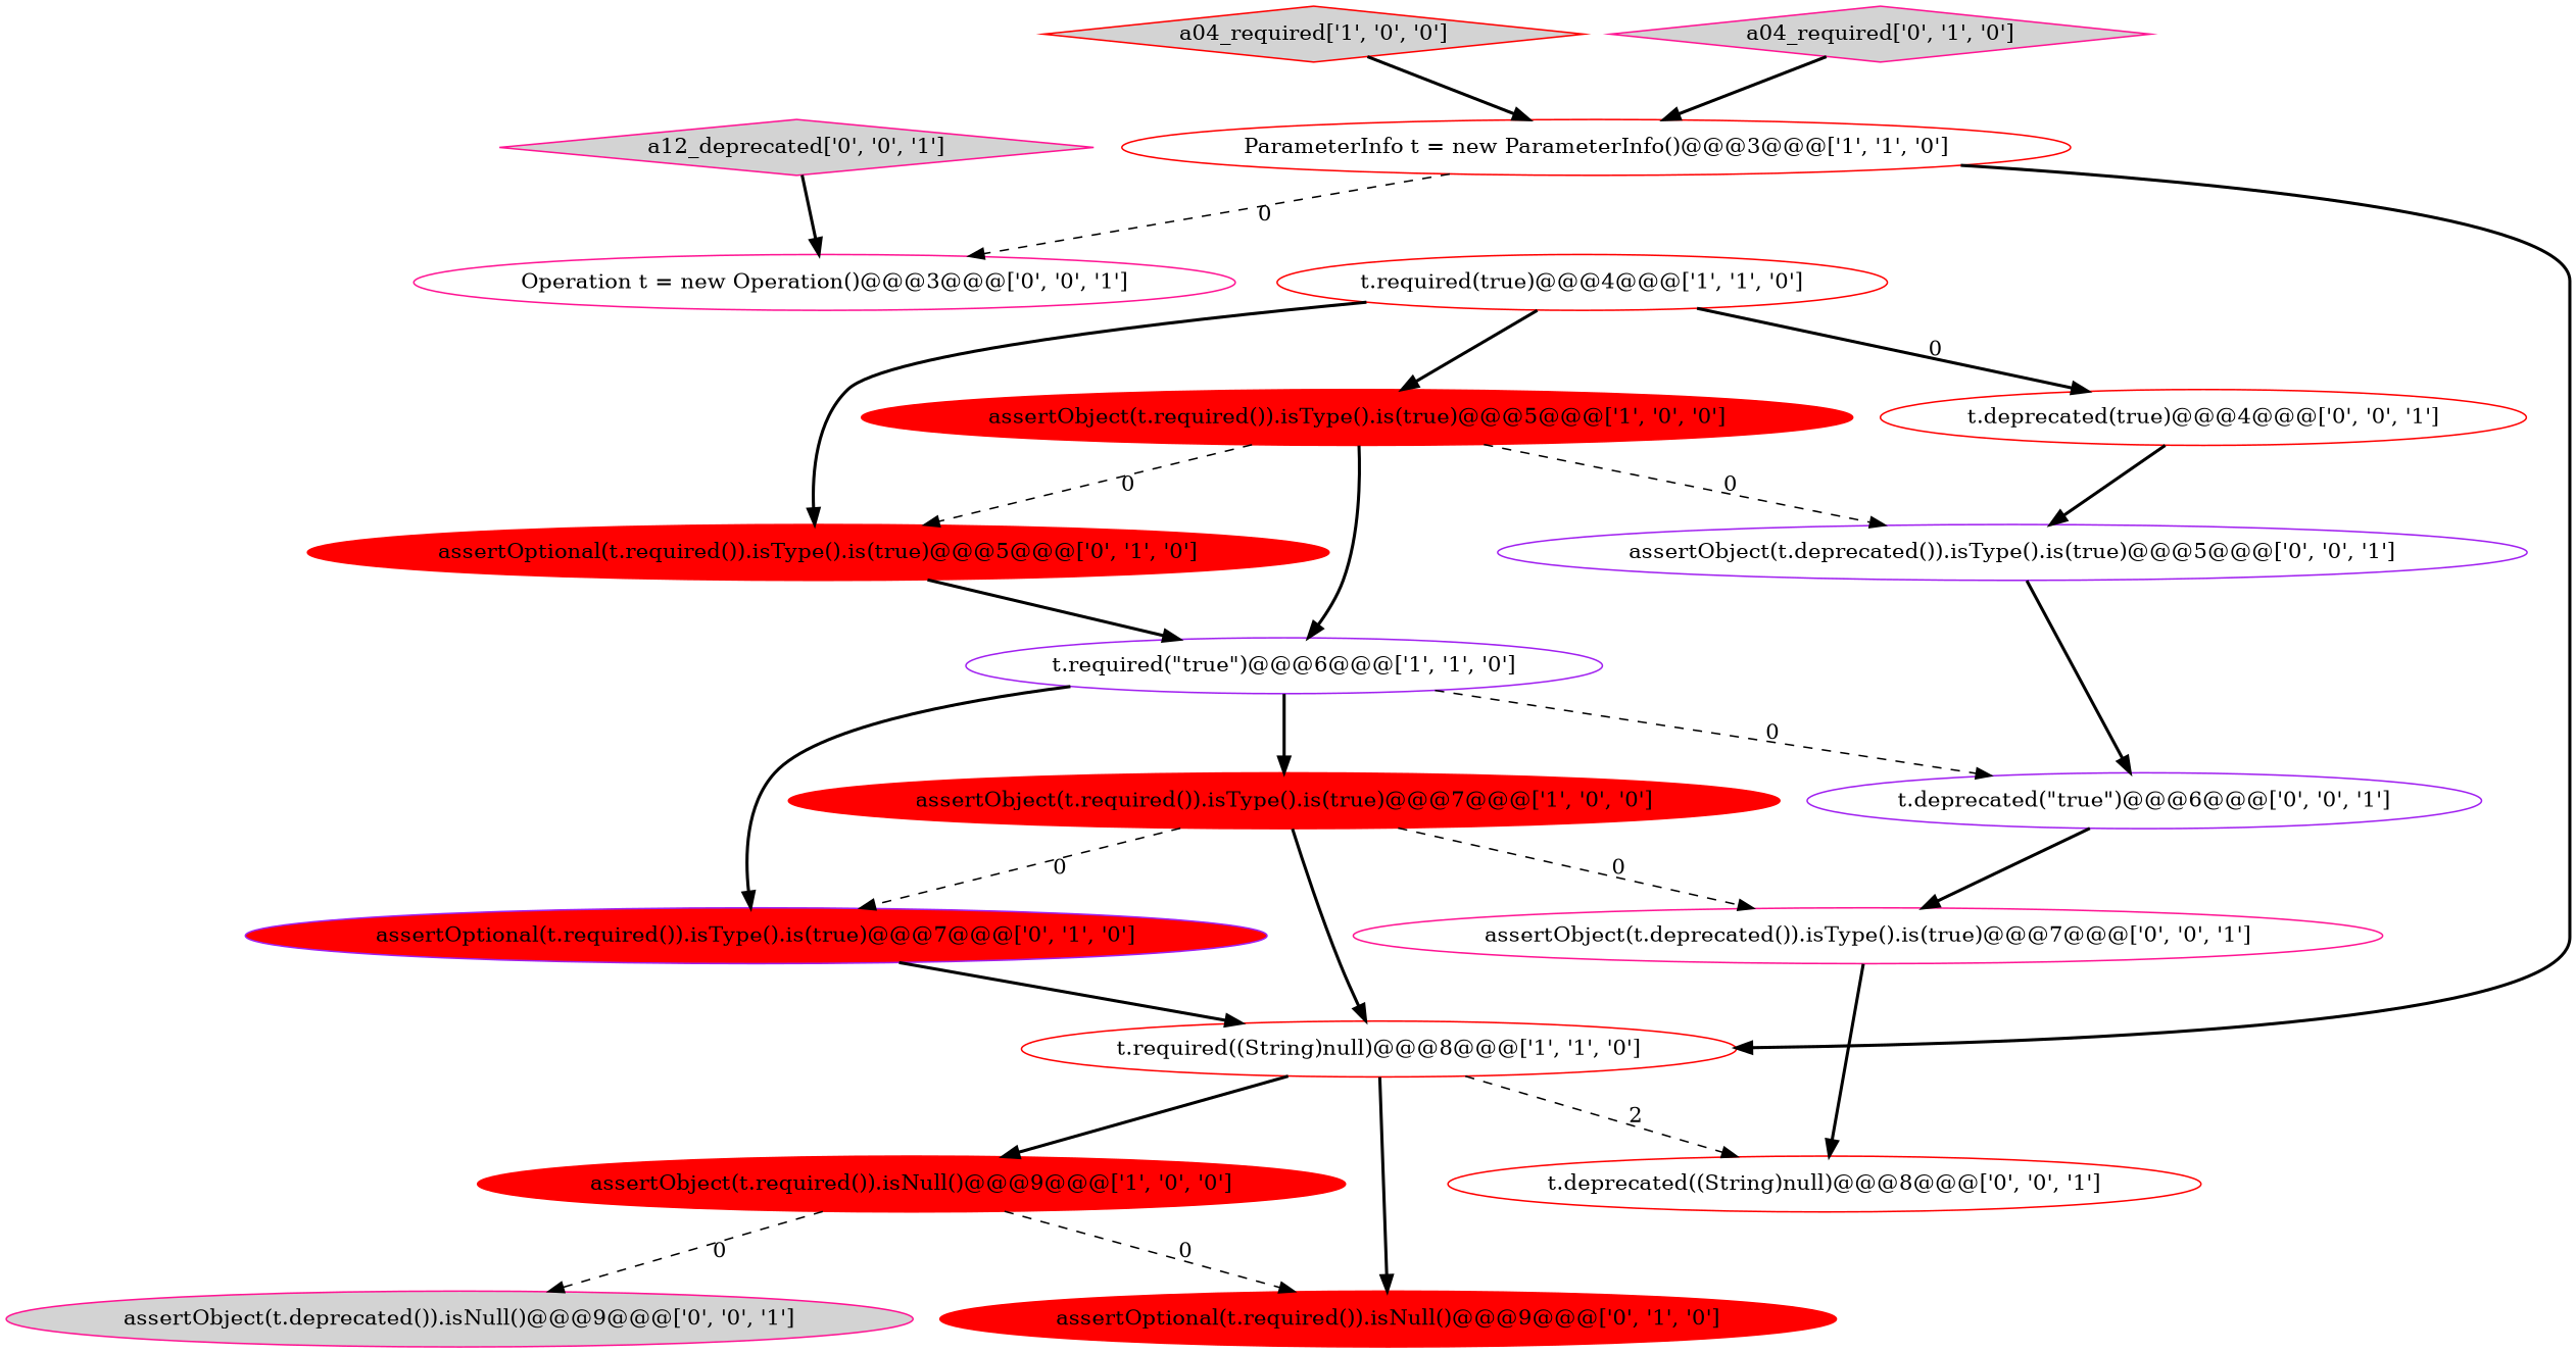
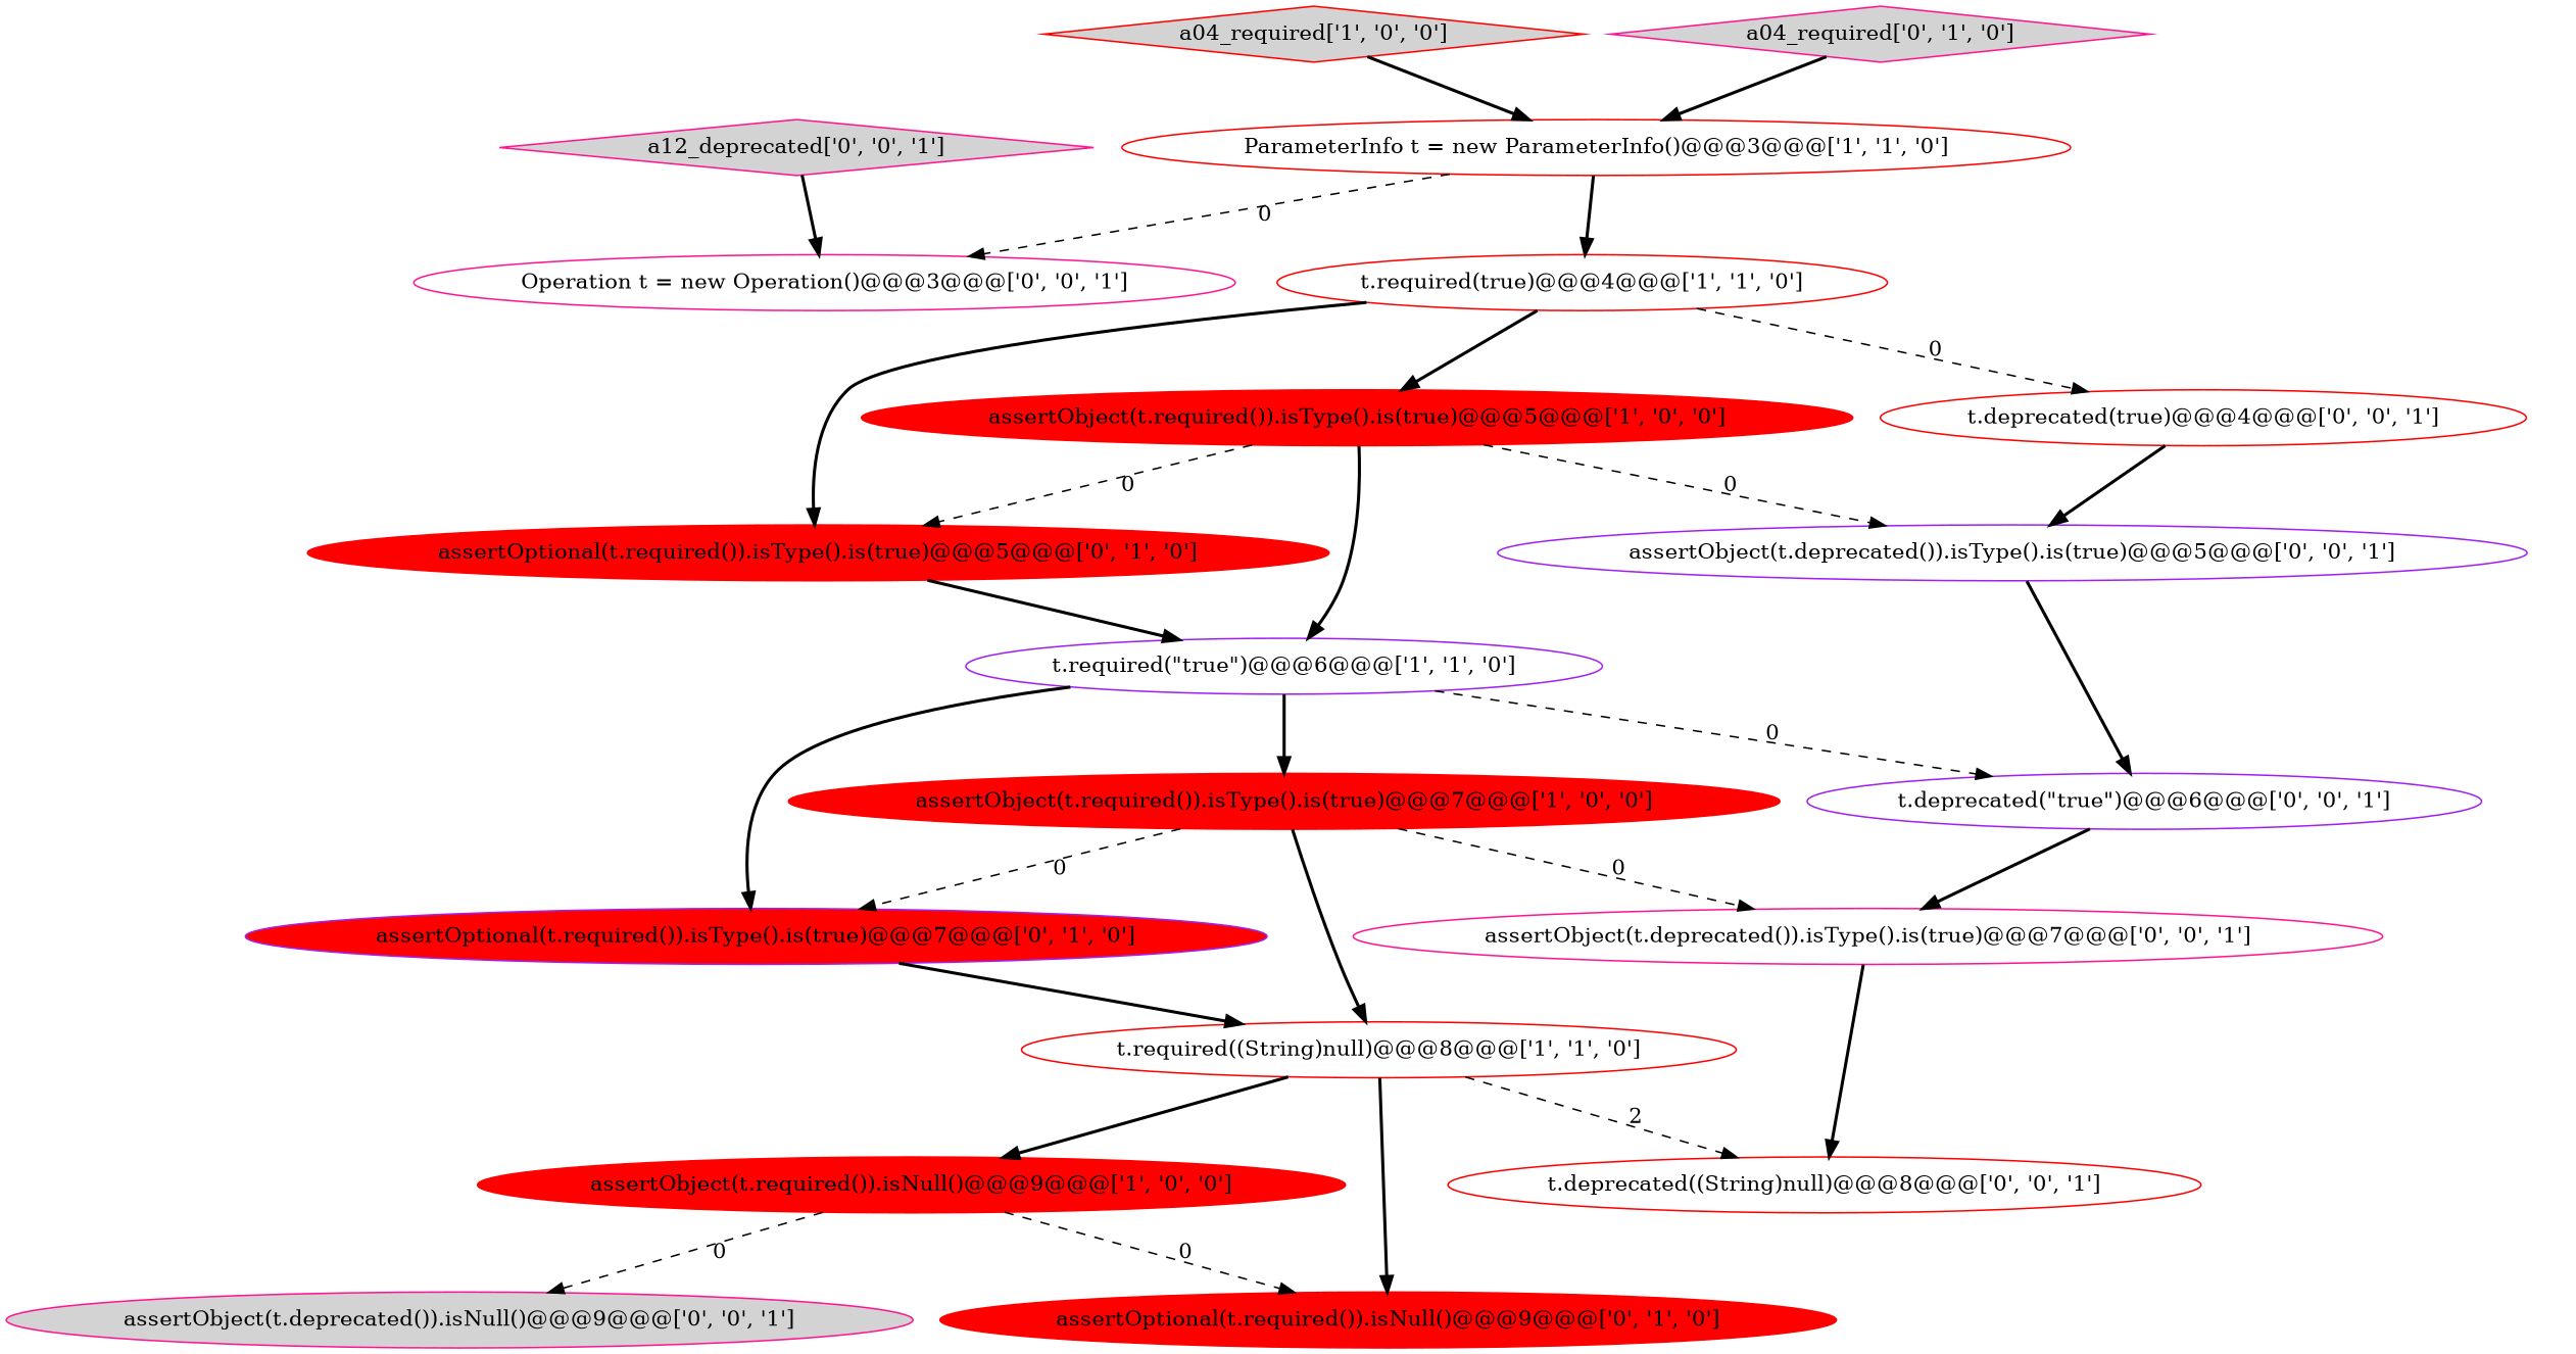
  digraph {
    node [color=red fillcolor=white shape=ellipse style=filled]
    edge [style=bold]
    n1 [color=deeppink label="Operation t = new Operation()@@@3@@@['0', '0', '1']"]
    n2 [label="t.deprecated(true)@@@4@@@['0', '0', '1']"]
    n3 [color=purple label="assertObject(t.deprecated()).isType().is(true)@@@5@@@['0', '0', '1']"]
    n4 [color=purple fillcolor=red label="assertOptional(t.required()).isType().is(true)@@@7@@@['0', '1', '0']"]
    n5 [label="t.required((String)null)@@@8@@@['1', '1', '0']"]
    n6 [label="t.deprecated((String)null)@@@8@@@['0', '0', '1']"]
    n7 [fillcolor=red label="assertObject(t.required()).isNull()@@@9@@@['1', '0', '0']"]
    n8 [fillcolor=red label="assertOptional(t.required()).isNull()@@@9@@@['0', '1', '0']"]
    n9 [fillcolor=lightgray label="a04_required['1', '0', '0']" shape=diamond]
    n10 [label="ParameterInfo t = new ParameterInfo()@@@3@@@['1', '1', '0']"]
    n11 [label="t.required(true)@@@4@@@['1', '1', '0']"]
    n12 [fillcolor=red label="assertOptional(t.required()).isType().is(true)@@@5@@@['0', '1', '0']"]
    n13 [fillcolor=red label="assertObject(t.required()).isType().is(true)@@@5@@@['1', '0', '0']"]
    n14 [color=purple label="t.required(\"true\")@@@6@@@['1', '1', '0']"]
    n15 [color=deeppink label="assertObject(t.deprecated()).isType().is(true)@@@7@@@['0', '0', '1']"]
    n16 [color=deeppink fillcolor=lightgray label="assertObject(t.deprecated()).isNull()@@@9@@@['0', '0', '1']"]
    n17 [fillcolor=red label="assertObject(t.required()).isType().is(true)@@@7@@@['1', '0', '0']"]
    n18 [color=deeppink fillcolor=lightgray label="a12_deprecated['0', '0', '1']" shape=diamond]
    n19 [color=purple label="t.deprecated(\"true\")@@@6@@@['0', '0', '1']"]
    n20 [color=deeppink fillcolor=lightgray label="a04_required['0', '1', '0']" shape=diamond]
    n2 -> n3
    n3 -> n19
    n4 -> n5
    n5 -> n6 [label=2 style=dashed]
    n5 -> n7
    n5 -> n8
    n7 -> n8 [label=0 style=dashed]
    n7 -> n16 [label=0 style=dashed]
    n9 -> n10
    n10 -> n1 [label=0 style=dashed]
-   n10 -> n5
-   n11 -> n2 [label=0]
+   n10 -> n11
+   n11 -> n2 [label=0 style=dashed]
    n11 -> n12
    n11 -> n13
    n12 -> n14
    n13 -> n3 [label=0 style=dashed]
    n13 -> n12 [label=0 style=dashed]
    n13 -> n14
    n14 -> n4
    n14 -> n17
    n14 -> n19 [label=0 style=dashed]
    n15 -> n6
    n17 -> n4 [label=0 style=dashed]
    n17 -> n5
    n17 -> n15 [label=0 style=dashed]
    n18 -> n1
    n19 -> n15
    n20 -> n10
  }
